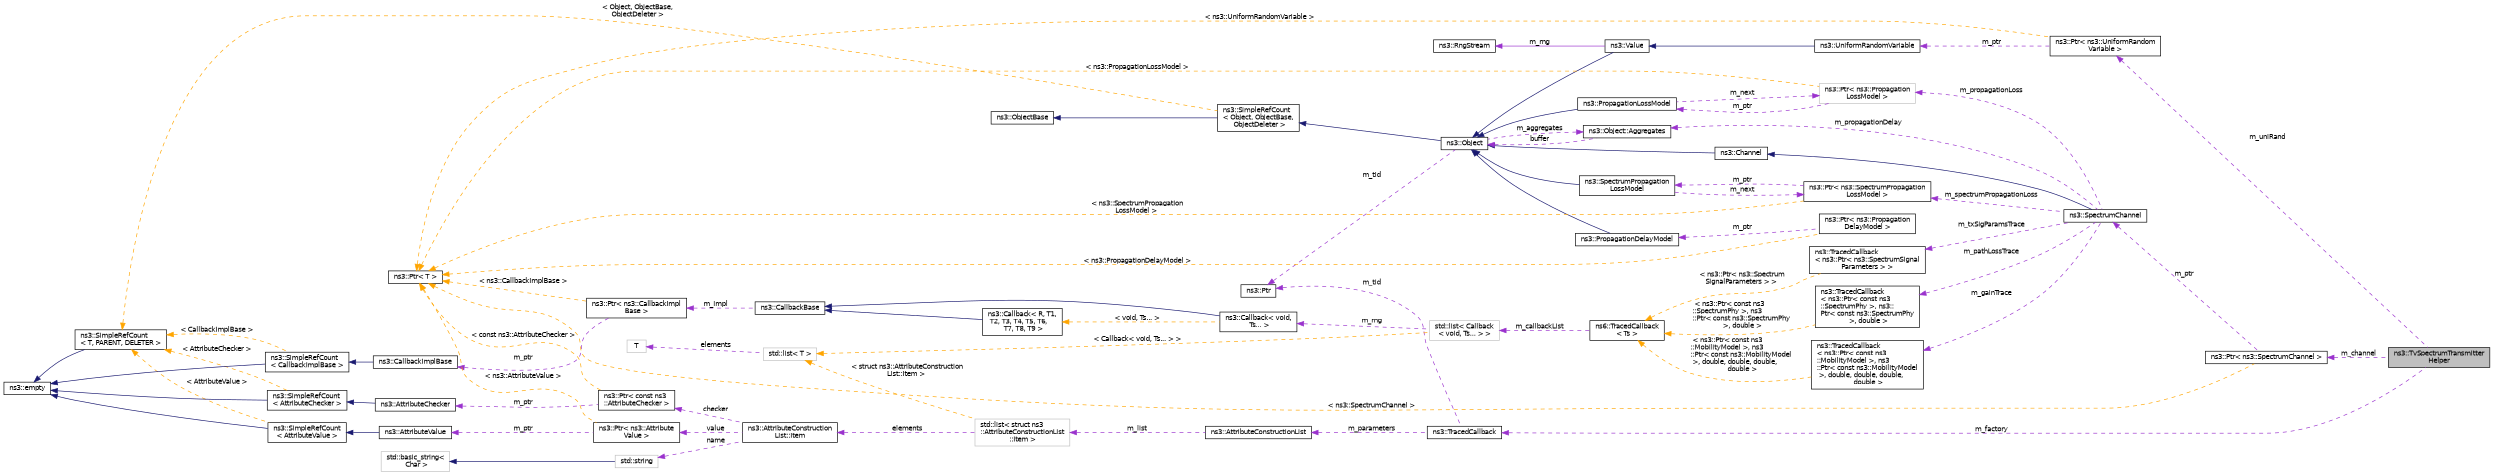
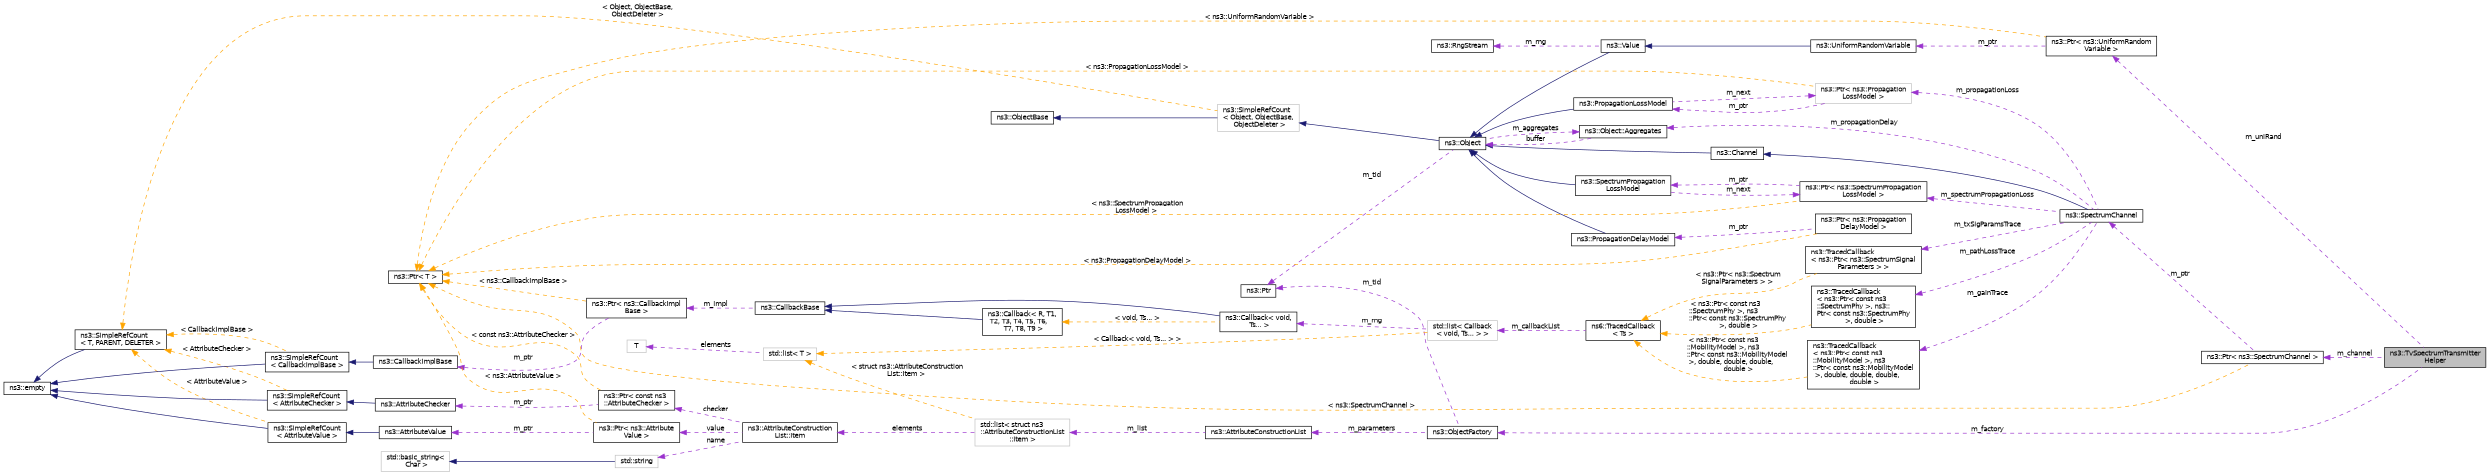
  digraph {
    rankdir=LR
    node [color=black fillcolor=white fontname=Helvetica fontsize=10 shape=record style=filled]
    edge [color=darkorchid3 dir=back fontname=Helvetica fontsize=10 labelfontname=Helvetica labelfontsize=10 style=dashed]
    n1 [fillcolor=grey75 fontcolor=black height=0.2 label="ns3::TvSpectrumTransmitter\lHelper" width=0.4]
    n2 [height=0.2 label="ns3::Ptr\< ns3::SpectrumChannel \>" width=0.4]
    n3 [height=0.2 label="ns3::SpectrumChannel" width=0.4]
    n4 [height=0.2 label="ns3::Channel" width=0.4]
    n5 [height=0.2 label="ns3::Object" width=0.4]
    n6 [height=0.2 label="ns3::Object::Aggregates" width=0.4]
    n7 [height=0.2 label="ns3::SpectrumPropagation\lLossModel" width=0.4]
    n8 [height=0.2 label="ns3::PropagationDelayModel" width=0.4]
    n9 [height=0.2 label="ns3::PropagationLossModel" width=0.4]
    n10 [height=0.2 label="ns3::Value" width=0.4]
    n11 [height=0.2 label="ns3::Ptr\< ns3::SpectrumPropagation\lLossModel \>" width=0.4]
    n12 [height=0.2 label="ns3::Ptr\< ns3::Propagation\lDelayModel \>" width=0.4]
    n13 [color=grey75 height=0.2 label="ns3::Ptr\< ns3::Propagation\lLossModel \>" width=0.4]
    n14 [height=0.2 label="ns3::UniformRandomVariable" width=0.4]
-   n15 [height=0.2 label="ns3::SimpleRefCount\l\< Object, ObjectBase,\l ObjectDeleter \>" width=0.4]
+   n15 [color=grey75 height=0.2 label="ns3::SimpleRefCount\l\< Object, ObjectBase,\l ObjectDeleter \>" width=0.4]
    n16 [height=0.2 label="ns3::ObjectBase" width=0.4]
    n17 [height=0.2 label="ns3::SimpleRefCount\l\< T, PARENT, DELETER \>" width=0.4]
    n18 [height=0.2 label="ns3::SimpleRefCount\l\< CallbackImplBase \>" width=0.4]
    n19 [height=0.2 label="ns3::SimpleRefCount\l\< AttributeValue \>" width=0.4]
    n20 [height=0.2 label="ns3::SimpleRefCount\l\< AttributeChecker \>" width=0.4]
    n21 [height=0.2 label="ns3::CallbackImplBase" width=0.4]
    n22 [height=0.2 label="ns3::AttributeValue" width=0.4]
    n23 [height=0.2 label="ns3::AttributeChecker" width=0.4]
    n24 [height=0.2 label="ns3::empty" width=0.4]
    n25 [height=0.2 label="ns3::Ptr" width=0.4]
-   n26 [height=0.2 label="ns3::TracedCallback" width=0.4]
+   n26 [height=0.2 label="ns3::ObjectFactory" width=0.4]
    n27 [height=0.2 label="ns3::Ptr\< T \>" width=0.4]
    n28 [height=0.2 label="ns3::Ptr\< ns3::CallbackImpl\lBase \>" width=0.4]
    n29 [height=0.2 label="ns3::Ptr\< ns3::Attribute\lValue \>" width=0.4]
    n30 [height=0.2 label="ns3::Ptr\< const ns3\l::AttributeChecker \>" width=0.4]
    n31 [height=0.2 label="ns3::Ptr\< ns3::UniformRandom\lVariable \>" width=0.4]
    n32 [height=0.2 label="ns3::CallbackBase" width=0.4]
    n33 [height=0.2 label="ns3::AttributeConstruction\lList::Item" width=0.4]
    n34 [height=0.2 label="ns3::TracedCallback\l\< ns3::Ptr\< const ns3\l::SpectrumPhy \>, ns3::\lPtr\< const ns3::SpectrumPhy\l \>, double \>" width=0.4]
    n35 [height=0.2 label="ns6::TracedCallback\l\< Ts \>" width=0.4]
    n36 [height=0.2 label="ns3::TracedCallback\l\< ns3::Ptr\< const ns3\l::MobilityModel \>, ns3\l::Ptr\< const ns3::MobilityModel\l \>, double, double, double,\l double \>" width=0.4]
    n37 [height=0.2 label="ns3::TracedCallback\l\< ns3::Ptr\< ns3::SpectrumSignal\lParameters \> \>" width=0.4]
    n38 [color=grey75 height=0.2 label="std::list\< Callback\l\< void, Ts... \> \>" width=0.4]
    n39 [height=0.2 label="ns3::Callback\< void,\l Ts... \>" width=0.4]
    n40 [height=0.2 label="ns3::Callback\< R, T1,\l T2, T3, T4, T5, T6,\l T7, T8, T9 \>" width=0.4]
    n41 [color=grey75 height=0.2 label="std::list\< T \>" width=0.4]
    n42 [color=grey75 height=0.2 label="std::list\< struct ns3\l::AttributeConstructionList\l::Item \>" width=0.4]
    n43 [height=0.2 label="ns3::AttributeConstructionList" width=0.4]
    n44 [color=grey75 height=0.2 label=T width=0.4]
    n45 [color=grey75 height=0.2 label="std::string" width=0.4]
    n46 [color=grey75 height=0.2 label="std::basic_string\<\l Char \>" width=0.4]
    n47 [height=0.2 label="ns3::RngStream" width=0.4]
    n2 -> n1 [label=" m_channel"]
    n3 -> n2 [label=" m_ptr"]
    n4 -> n3 [color=midnightblue style=solid]
    n5 -> n4 [color=midnightblue style=solid]
    n5 -> n6 [label=" buffer"]
    n5 -> n7 [color=midnightblue style=solid]
    n5 -> n8 [color=midnightblue style=solid]
    n5 -> n9 [color=midnightblue style=solid]
    n5 -> n10 [color=midnightblue style=solid]
    n6 -> n3 [label=" m_propagationDelay"]
    n6 -> n5 [label=" m_aggregates"]
    n7 -> n11 [label=" m_ptr"]
    n8 -> n12 [label=" m_ptr"]
    n9 -> n13 [label=" m_ptr"]
    n10 -> n14 [color=midnightblue style=solid]
    n11 -> n3 [label=" m_spectrumPropagationLoss"]
    n11 -> n7 [label=" m_next"]
    n13 -> n3 [label=" m_propagationLoss"]
    n13 -> n9 [label=" m_next"]
    n14 -> n31 [label=" m_ptr"]
    n15 -> n5 [color=midnightblue style=solid]
    n16 -> n15 [color=midnightblue style=solid]
    n17 -> n15 [color=orange label=" \< Object, ObjectBase,\l ObjectDeleter \>"]
    n17 -> n18 [color=orange label=" \< CallbackImplBase \>"]
    n17 -> n19 [color=orange label=" \< AttributeValue \>"]
    n17 -> n20 [color=orange label=" \< AttributeChecker \>"]
    n18 -> n21 [color=midnightblue style=solid]
    n19 -> n22 [color=midnightblue style=solid]
    n20 -> n23 [color=midnightblue style=solid]
    n21 -> n28 [label=" m_ptr"]
    n22 -> n29 [label=" m_ptr"]
    n23 -> n30 [label=" m_ptr"]
    n24 -> n17 [color=midnightblue style=solid]
    n24 -> n18 [color=midnightblue style=solid]
    n24 -> n19 [color=midnightblue style=solid]
    n24 -> n20 [color=midnightblue style=solid]
    n25 -> n5 [label=" m_tid"]
    n25 -> n26 [label=" m_tid"]
    n26 -> n1 [label=" m_factory"]
    n27 -> n2 [color=orange label=" \< ns3::SpectrumChannel \>"]
    n27 -> n11 [color=orange label=" \< ns3::SpectrumPropagation\lLossModel \>"]
    n27 -> n12 [color=orange label=" \< ns3::PropagationDelayModel \>"]
    n27 -> n13 [color=orange label=" \< ns3::PropagationLossModel \>"]
    n27 -> n28 [color=orange label=" \< ns3::CallbackImplBase \>"]
    n27 -> n29 [color=orange label=" \< ns3::AttributeValue \>"]
    n27 -> n30 [color=orange label=" \< const ns3::AttributeChecker \>"]
    n27 -> n31 [color=orange label=" \< ns3::UniformRandomVariable \>"]
    n28 -> n32 [label=" m_impl"]
    n29 -> n33 [label=" value"]
    n30 -> n33 [label=" checker"]
    n31 -> n1 [label=" m_uniRand"]
    n32 -> n39 [color=midnightblue style=solid]
    n32 -> n40 [color=midnightblue style=solid]
    n33 -> n42 [label=" elements"]
    n34 -> n3 [label=" m_pathLossTrace"]
    n35 -> n34 [color=orange label=" \< ns3::Ptr\< const ns3\l::SpectrumPhy \>, ns3\l::Ptr\< const ns3::SpectrumPhy\l \>, double \>"]
    n35 -> n36 [color=orange label=" \< ns3::Ptr\< const ns3\l::MobilityModel \>, ns3\l::Ptr\< const ns3::MobilityModel\l \>, double, double, double,\l double \>"]
    n35 -> n37 [color=orange label=" \< ns3::Ptr\< ns3::Spectrum\lSignalParameters \> \>"]
    n36 -> n3 [label=" m_gainTrace"]
    n37 -> n3 [label=" m_txSigParamsTrace"]
    n38 -> n35 [label=" m_callbackList"]
    n39 -> n38 [label=" m_rng"]
    n40 -> n39 [color=orange label=" \< void, Ts... \>"]
    n41 -> n38 [color=orange label=" \< Callback\< void, Ts... \> \>"]
    n41 -> n42 [color=orange label=" \< struct ns3::AttributeConstruction\lList::Item \>"]
    n42 -> n43 [label=" m_list"]
    n43 -> n26 [label=" m_parameters"]
    n44 -> n41 [label=" elements"]
    n45 -> n33 [label=" name"]
    n46 -> n45 [color=midnightblue style=solid]
-   n47 -> n10 [label=" m_rng" style=solid]
+   n47 -> n10 [label=" m_rng"]
  }
